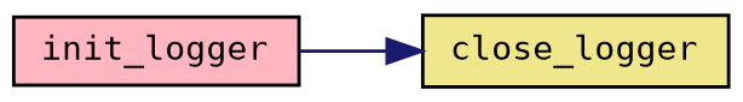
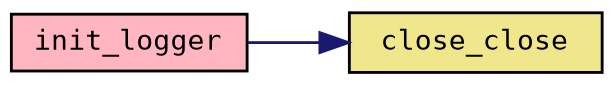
  digraph {
    rankdir=LR
    fontname="DejaVu Sans Mono"
    node [color=black fontname="DejaVu Sans Mono" fontsize=10 shape=record style=filled]
    n1 [fillcolor=lightpink fontcolor=black height=0.2 label=init_logger width=0.4]
-   n2 [fillcolor=khaki height=0.2 label=close_logger width=0.4]
+   n2 [fillcolor=khaki height=0.2 label=close_close width=0.4]
    n1 -> n2 [color=midnightblue fontname="DejaVu Sans Mono" fontsize=10 labelfontname=Helvetica labelfontsize=10 style=solid]
  }
